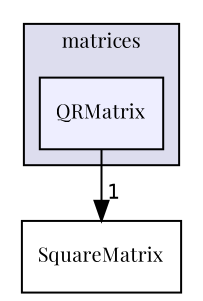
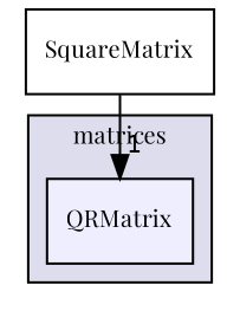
  digraph {
    compound=true
    fontname="Playfair Display"
    node [fontname="Playfair Display" fontsize=10 shape=box]
    n1 [fillcolor="#eeeeff" label=QRMatrix pencolor=black style=filled]
    n2 [label=SquareMatrix]
    subgraph cluster_1 {
      bgcolor="#ddddee"
      fontsize=10
      label=matrices
      pencolor=black
      n1
    }
-   n1 -> n2 [headlabel=1 labeldistance=1.5 labelfontname=Helvetica labelfontsize=10 fontname="Playfair Display"]
+   n2 -> n1 [headlabel=1 labeldistance=1.5 labelfontname=Helvetica labelfontsize=10 fontname="Playfair Display"]
  }
